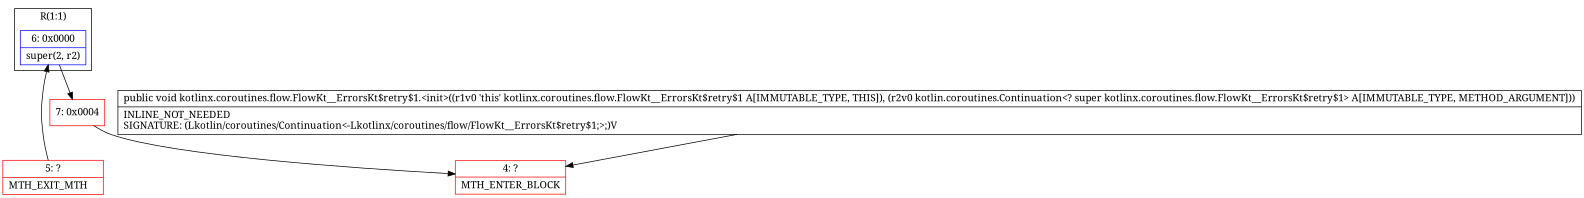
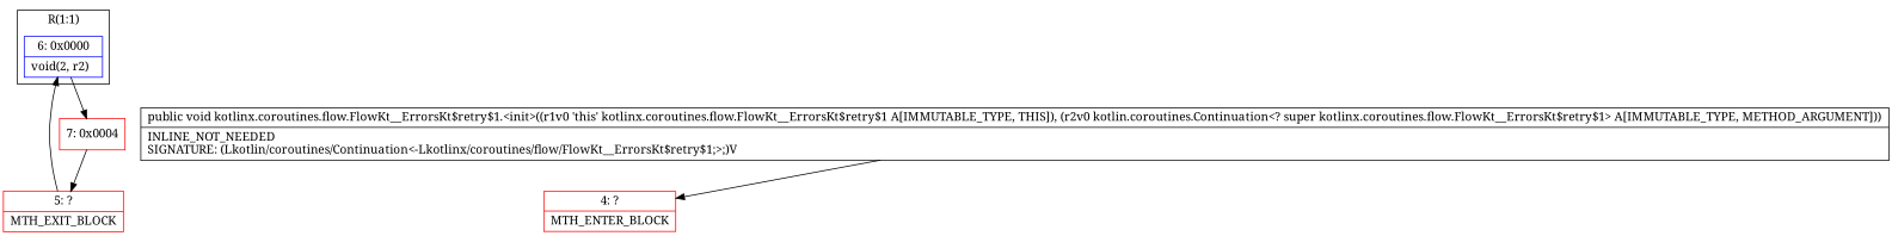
  digraph {
    fontname="Noto Serif"
    node [color=red fontname="Noto Serif" shape=record]
    edge [fontname="Noto Serif"]
-   n1 [color=blue label="{6\:\ 0x0000|super(2, r2)\l}"]
+   n1 [color=blue label="{6\:\ 0x0000|void(2, r2)\l}"]
    n2 [label="{7\:\ 0x0004}"]
-   n3 [label="{5\:\ ?|MTH_EXIT_MTH\l}"]
+   n3 [label="{5\:\ ?|MTH_EXIT_BLOCK\l}"]
    n4 [label="{4\:\ ?|MTH_ENTER_BLOCK\l}"]
    n5 [label="{public void kotlinx.coroutines.flow.FlowKt__ErrorsKt$retry$1.\<init\>((r1v0 'this' kotlinx.coroutines.flow.FlowKt__ErrorsKt$retry$1 A[IMMUTABLE_TYPE, THIS]), (r2v0 kotlin.coroutines.Continuation\<? super kotlinx.coroutines.flow.FlowKt__ErrorsKt$retry$1\> A[IMMUTABLE_TYPE, METHOD_ARGUMENT]))  | INLINE_NOT_NEEDED\lSIGNATURE: (Lkotlin\/coroutines\/Continuation\<\-Lkotlinx\/coroutines\/flow\/FlowKt__ErrorsKt$retry$1;\>;)V\l}" color=""]
    subgraph cluster_1 {
      label="R(1:1)"
      n1
    }
    n1 -> n2
-   n2 -> n4
+   n2 -> n3
    n3 -> n1
    n5 -> n4
  }
